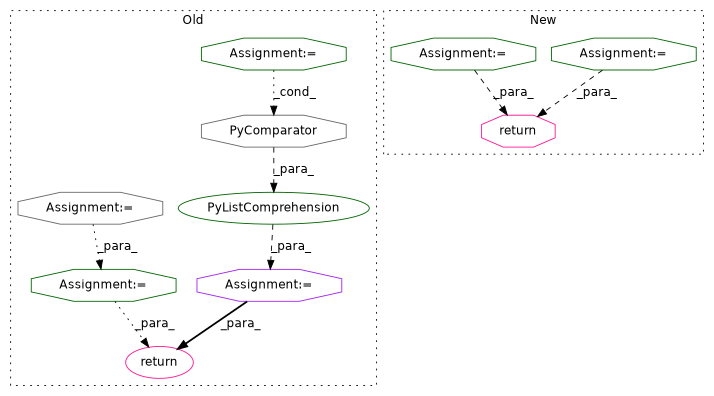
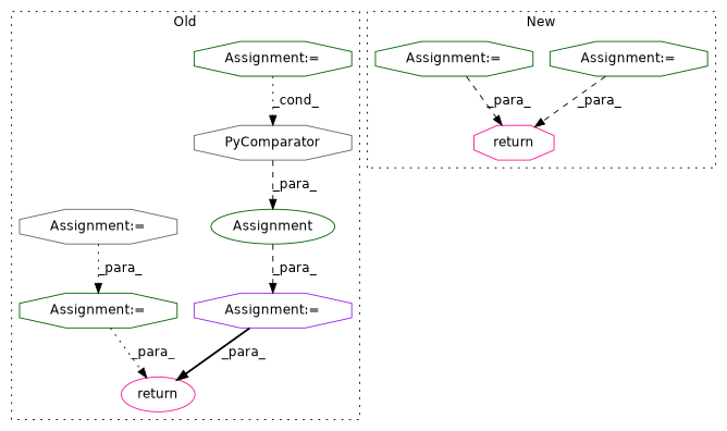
  digraph {
    fontname="DejaVu Sans"
    node [a=7 l=14 s=8586 shape=octagon color=darkgreen fontname="DejaVu Sans"]
    edge [style=dashed fontname="DejaVu Sans"]
-   n1 [a=109 l=202 label=PyListComprehension s=8413 shape=ellipse]
+   n1 [a=109 l=202 label=Assignment s=8413 shape=ellipse]
    n2 [a=113 l=21 label=PyComparator color=gray40]
    n3 [l=21 label="Assignment:="]
    n4 [a=41 label=return s=8680 shape=ellipse color=deeppink]
    n5 [label="Assignment:=" s=8399 color=purple]
    n6 [l=2 label="Assignment:=" s=8657]
    n7 [l=1 label="Assignment:=" s=7915 color=gray40]
    n8 [a=41 label=return s=8088 color=deeppink]
    n9 [l=1 label="Assignment:=" s=7693]
    n10 [l=1 label="Assignment:=" s=7761]
    subgraph cluster_1 {
      label=Old
      style=dotted
      n1
      n2
      n3
      n4
      n5
      n6
      n7
    }
    subgraph cluster_2 {
      label=New
      style=dotted
      n8
      n9
      n10
    }
    n1 -> n5 [label=_para_]
    n2 -> n1 [label=_para_]
    n3 -> n2 [label=_cond_ style=dotted]
    n5 -> n4 [label=_para_ style=bold]
    n6 -> n4 [label=_para_ style=dotted]
    n7 -> n6 [label=_para_ style=dotted]
    n9 -> n8 [label=_para_]
    n10 -> n8 [label=_para_]
  }
